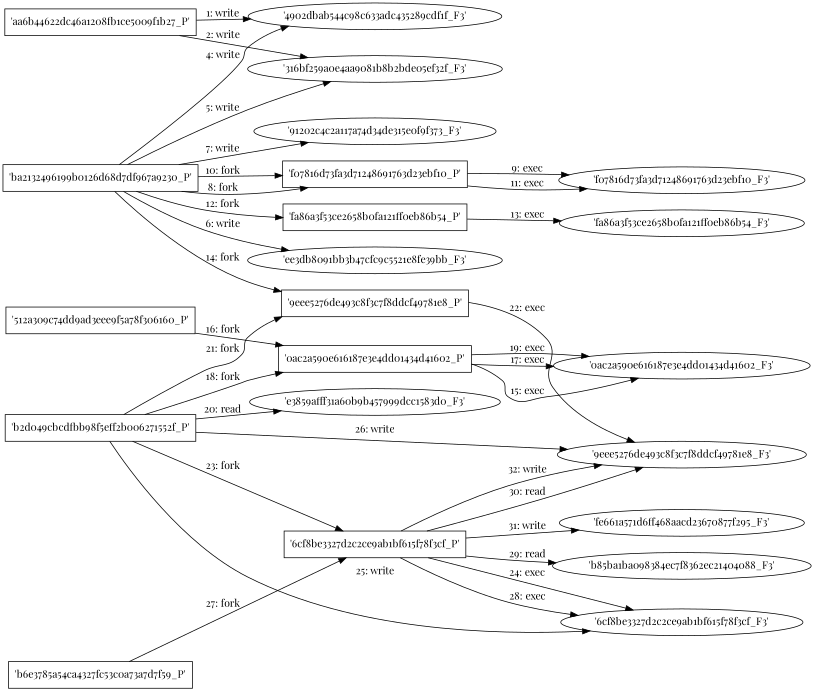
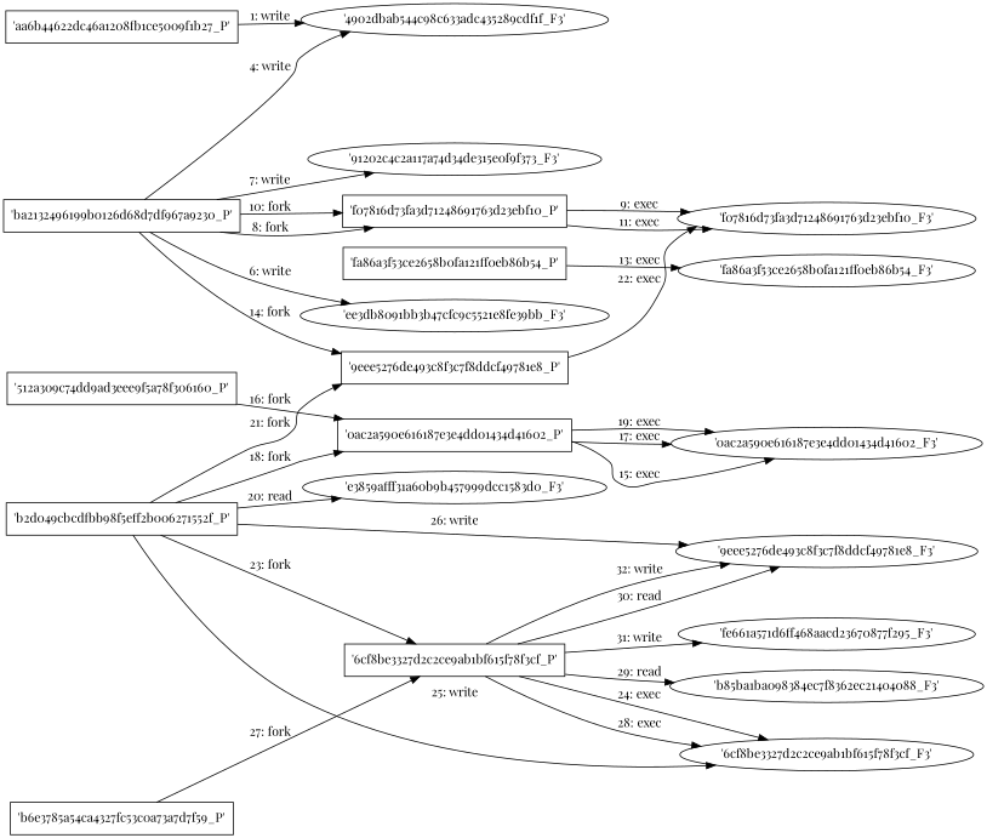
  digraph {
    engine=neato
    fixedsize=false
    fontname="Playfair Display"
    fontsize=10
    nodesep=0.3
    rankdir=LR
    ranksep=0
    splines=true
    node [fontname="Playfair Display" node_type=Process shape=ellipse]
    edge [fontname="Playfair Display"]
    "'4902dbab544c98c633adc435289cdf1f_F3'" [node_type=file]
    "'aa6b44622dc46a1208fb1ce5009f1b27_P'" [shape=box]
-   "'316bf259a0e4aa9081b8b2bde05ef32f_F3'" [node_type=file]
    "'ee3db8091bb3b47cfc9c5521e8fe39bb_F3'" [node_type=file]
    "'ba2132496199b0126d68d7df967a9230_P'" [shape=box]
    "'91202c4c2a117a74d34de315e0f9f373_F3'" [node_type=file]
    "'f07816d73fa3d71248691763d23ebf10_P'" [shape=box]
    "'fa86a3f53ce2658b0fa121ff0eb86b54_P'" [shape=box]
    "'9eee5276de493c8f3c7f8ddcf49781e8_P'" [shape=box]
    "'f07816d73fa3d71248691763d23ebf10_F3'" [node_type=File]
    "'fa86a3f53ce2658b0fa121ff0eb86b54_F3'" [node_type=File]
    "'0ac2a590e616187e3e4dd01434d41602_P'" [shape=box]
    "'0ac2a590e616187e3e4dd01434d41602_F3'" [node_type=File]
    "'512a309c74dd9ad3eee9f5a78f306160_P'" [shape=box]
    "'b2d049cbcdfbb98f5eff2b006271552f_P'" [shape=box]
    "'e3859afff31a60b9b457999dcc1583d0_F3'" [node_type=file]
    "'9eee5276de493c8f3c7f8ddcf49781e8_F3'" [node_type=file]
    "'6cf8be3327d2c2ce9ab1bf615f78f3cf_P'" [shape=box]
    "'6cf8be3327d2c2ce9ab1bf615f78f3cf_F3'" [node_type=File]
    "'b85ba1ba098384ec7f8362ec21404088_F3'" [node_type=file]
    "'fe661a571d6ff468aacd23670877f295_F3'" [node_type=file]
    "'b6e3785a54ca4327fc53c0a73a7d7f59_P'" [shape=box]
    "'aa6b44622dc46a1208fb1ce5009f1b27_P'" -> "'4902dbab544c98c633adc435289cdf1f_F3'" [label="1: write"]
-   "'aa6b44622dc46a1208fb1ce5009f1b27_P'" -> "'316bf259a0e4aa9081b8b2bde05ef32f_F3'" [label="2: write"]
    "'ba2132496199b0126d68d7df967a9230_P'" -> "'4902dbab544c98c633adc435289cdf1f_F3'" [label="4: write"]
-   "'ba2132496199b0126d68d7df967a9230_P'" -> "'316bf259a0e4aa9081b8b2bde05ef32f_F3'" [label="5: write"]
    "'ba2132496199b0126d68d7df967a9230_P'" -> "'ee3db8091bb3b47cfc9c5521e8fe39bb_F3'" [label="6: write"]
    "'ba2132496199b0126d68d7df967a9230_P'" -> "'91202c4c2a117a74d34de315e0f9f373_F3'" [label="7: write"]
    "'ba2132496199b0126d68d7df967a9230_P'" -> "'f07816d73fa3d71248691763d23ebf10_P'" [label="8: fork"]
    "'ba2132496199b0126d68d7df967a9230_P'" -> "'f07816d73fa3d71248691763d23ebf10_P'" [label="10: fork"]
-   "'ba2132496199b0126d68d7df967a9230_P'" -> "'fa86a3f53ce2658b0fa121ff0eb86b54_P'" [label="12: fork"]
    "'ba2132496199b0126d68d7df967a9230_P'" -> "'9eee5276de493c8f3c7f8ddcf49781e8_P'" [label="14: fork"]
    "'f07816d73fa3d71248691763d23ebf10_P'" -> "'f07816d73fa3d71248691763d23ebf10_F3'" [label="9: exec"]
    "'f07816d73fa3d71248691763d23ebf10_P'" -> "'f07816d73fa3d71248691763d23ebf10_F3'" [label="11: exec"]
    "'fa86a3f53ce2658b0fa121ff0eb86b54_P'" -> "'fa86a3f53ce2658b0fa121ff0eb86b54_F3'" [label="13: exec"]
-   "'9eee5276de493c8f3c7f8ddcf49781e8_P'" -> "'9eee5276de493c8f3c7f8ddcf49781e8_F3'" [label="22: exec"]
+   "'9eee5276de493c8f3c7f8ddcf49781e8_P'" -> "'f07816d73fa3d71248691763d23ebf10_F3'" [label="22: exec"]
    "'0ac2a590e616187e3e4dd01434d41602_P'" -> "'0ac2a590e616187e3e4dd01434d41602_F3'" [label="15: exec"]
    "'0ac2a590e616187e3e4dd01434d41602_P'" -> "'0ac2a590e616187e3e4dd01434d41602_F3'" [label="17: exec"]
    "'0ac2a590e616187e3e4dd01434d41602_P'" -> "'0ac2a590e616187e3e4dd01434d41602_F3'" [label="19: exec"]
    "'512a309c74dd9ad3eee9f5a78f306160_P'" -> "'0ac2a590e616187e3e4dd01434d41602_P'" [label="16: fork"]
    "'b2d049cbcdfbb98f5eff2b006271552f_P'" -> "'9eee5276de493c8f3c7f8ddcf49781e8_P'" [label="21: fork"]
    "'b2d049cbcdfbb98f5eff2b006271552f_P'" -> "'0ac2a590e616187e3e4dd01434d41602_P'" [label="18: fork"]
    "'b2d049cbcdfbb98f5eff2b006271552f_P'" -> "'e3859afff31a60b9b457999dcc1583d0_F3'" [label="20: read"]
    "'b2d049cbcdfbb98f5eff2b006271552f_P'" -> "'9eee5276de493c8f3c7f8ddcf49781e8_F3'" [label="26: write"]
    "'b2d049cbcdfbb98f5eff2b006271552f_P'" -> "'6cf8be3327d2c2ce9ab1bf615f78f3cf_P'" [label="23: fork"]
    "'b2d049cbcdfbb98f5eff2b006271552f_P'" -> "'6cf8be3327d2c2ce9ab1bf615f78f3cf_F3'" [label="25: write"]
    "'6cf8be3327d2c2ce9ab1bf615f78f3cf_P'" -> "'9eee5276de493c8f3c7f8ddcf49781e8_F3'" [label="30: read"]
    "'6cf8be3327d2c2ce9ab1bf615f78f3cf_P'" -> "'9eee5276de493c8f3c7f8ddcf49781e8_F3'" [label="32: write"]
    "'6cf8be3327d2c2ce9ab1bf615f78f3cf_P'" -> "'6cf8be3327d2c2ce9ab1bf615f78f3cf_F3'" [label="24: exec"]
    "'6cf8be3327d2c2ce9ab1bf615f78f3cf_P'" -> "'6cf8be3327d2c2ce9ab1bf615f78f3cf_F3'" [label="28: exec"]
    "'6cf8be3327d2c2ce9ab1bf615f78f3cf_P'" -> "'b85ba1ba098384ec7f8362ec21404088_F3'" [label="29: read"]
    "'6cf8be3327d2c2ce9ab1bf615f78f3cf_P'" -> "'fe661a571d6ff468aacd23670877f295_F3'" [label="31: write"]
    "'b6e3785a54ca4327fc53c0a73a7d7f59_P'" -> "'6cf8be3327d2c2ce9ab1bf615f78f3cf_P'" [label="27: fork"]
  }
